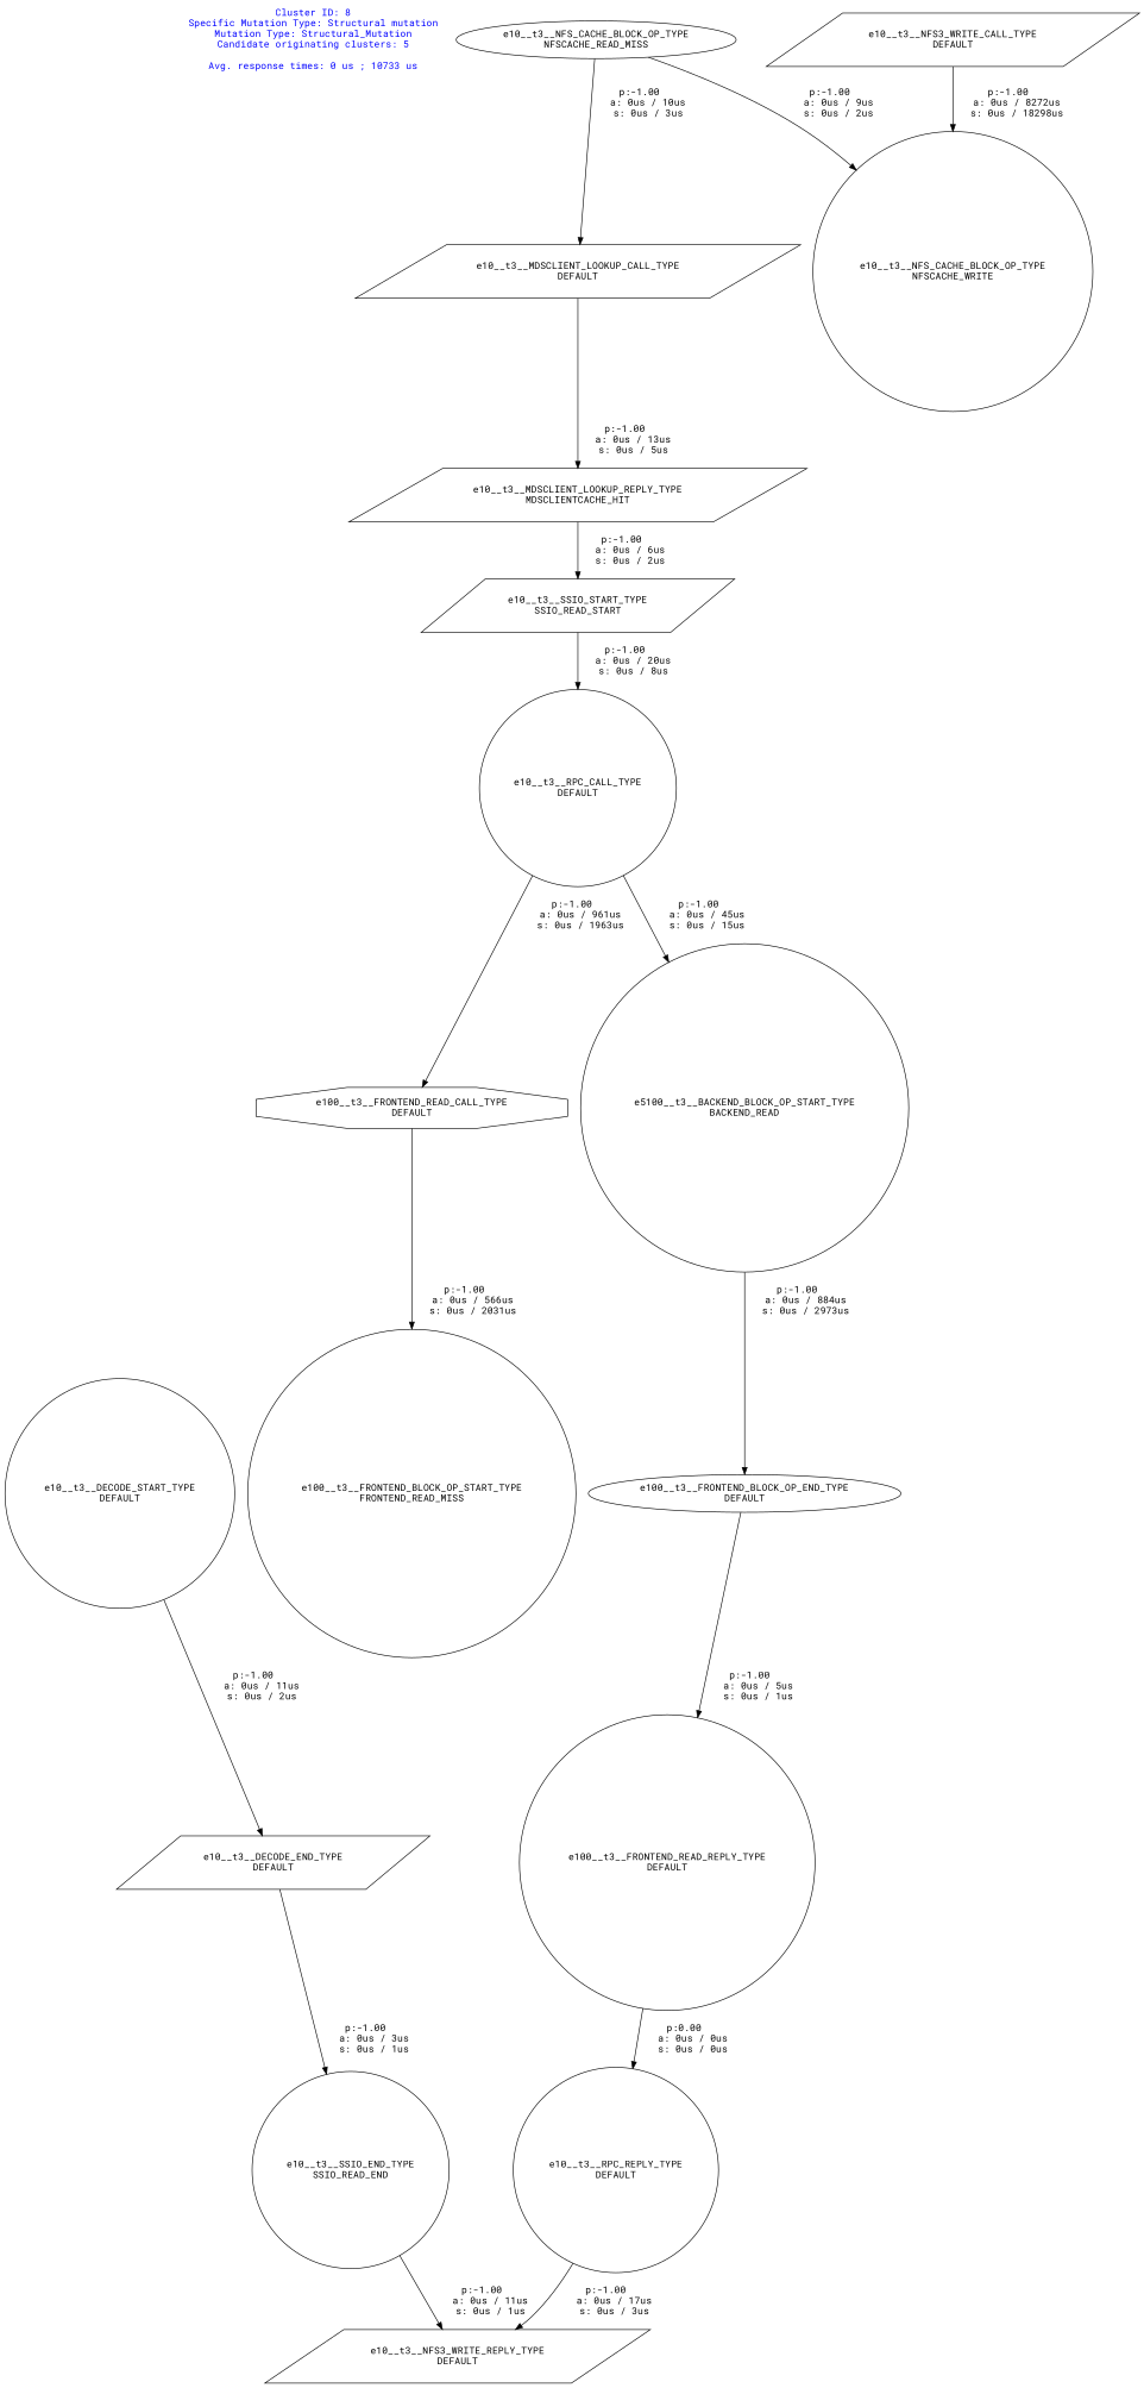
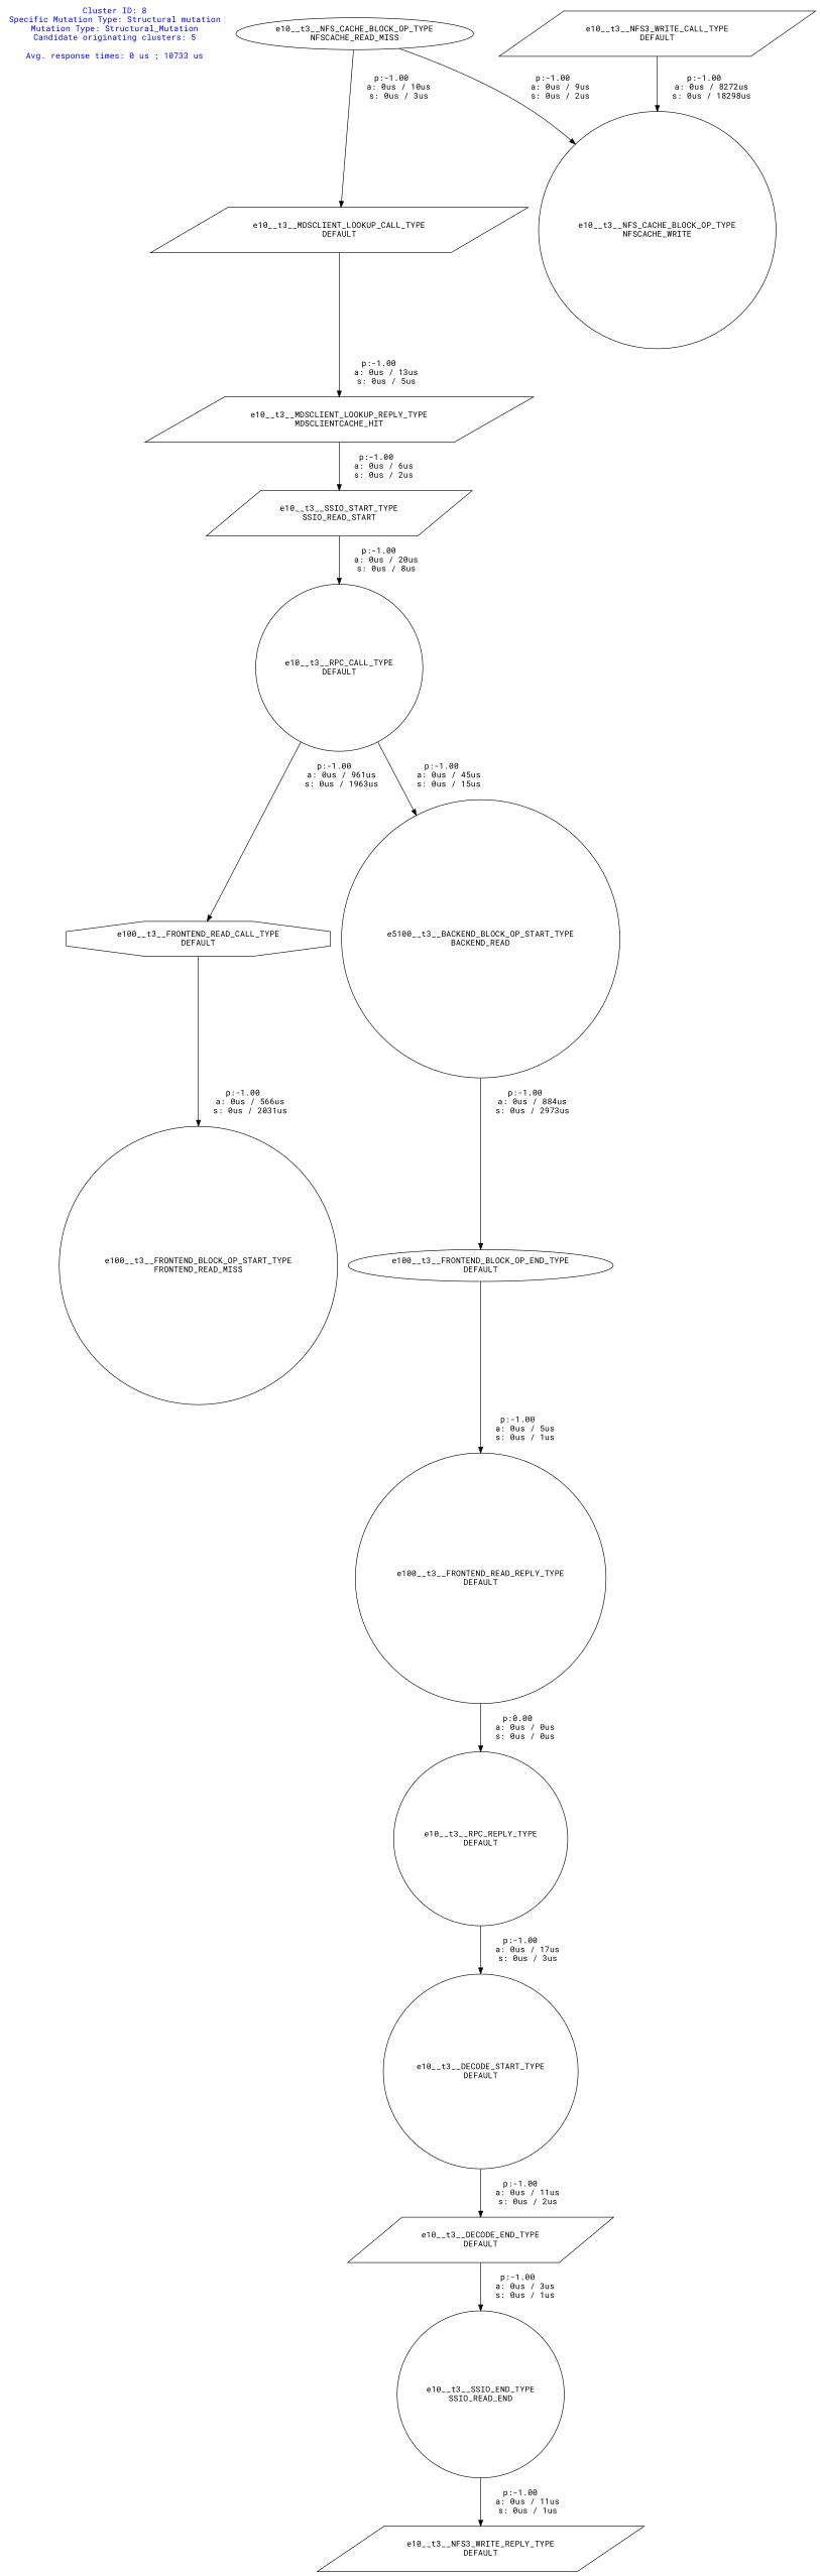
  digraph {
    fontname="Roboto Mono"
    node [fontname="Roboto Mono" shape=circle]
    edge [color=black fontname="Roboto Mono"]
    n1 [fontcolor=blue label="Cluster ID: 8\nSpecific Mutation Type: Structural mutation\nMutation Type: Structural_Mutation\nCandidate originating clusters: 5\n\nAvg. response times: 0 us ; 10733 us\n" shape=plaintext]
    n2 [label="e10__t3__DECODE_START_TYPE\nDEFAULT"]
    n3 [label="e10__t3__DECODE_END_TYPE\nDEFAULT" shape=parallelogram]
    n4 [label="e10__t3__SSIO_END_TYPE\nSSIO_READ_END"]
    n5 [label="e10__t3__NFS3_WRITE_REPLY_TYPE\nDEFAULT" shape=parallelogram]
    n6 [label="e10__t3__RPC_REPLY_TYPE\nDEFAULT"]
    n7 [label="e100__t3__FRONTEND_READ_CALL_TYPE\nDEFAULT" shape=octagon]
    n8 [label="e100__t3__FRONTEND_BLOCK_OP_START_TYPE\nFRONTEND_READ_MISS"]
    n9 [label="e5100__t3__BACKEND_BLOCK_OP_START_TYPE\nBACKEND_READ"]
    n10 [label="e100__t3__FRONTEND_BLOCK_OP_END_TYPE\nDEFAULT" shape=ellipse]
    n11 [label="e100__t3__FRONTEND_READ_REPLY_TYPE\nDEFAULT"]
    n12 [label="e10__t3__RPC_CALL_TYPE\nDEFAULT"]
    n13 [label="e10__t3__NFS3_WRITE_CALL_TYPE\nDEFAULT" shape=parallelogram]
    n14 [label="e10__t3__NFS_CACHE_BLOCK_OP_TYPE\nNFSCACHE_WRITE"]
    n15 [label="e10__t3__NFS_CACHE_BLOCK_OP_TYPE\nNFSCACHE_READ_MISS" shape=ellipse]
    n16 [label="e10__t3__MDSCLIENT_LOOKUP_CALL_TYPE\nDEFAULT" shape=parallelogram]
    n17 [label="e10__t3__MDSCLIENT_LOOKUP_REPLY_TYPE\nMDSCLIENTCACHE_HIT" shape=parallelogram]
    n18 [label="e10__t3__SSIO_START_TYPE\nSSIO_READ_START" shape=parallelogram]
    n2 -> n3 [label="p:-1.00\n   a: 0us / 11us\n   s: 0us / 2us"]
    n3 -> n4 [label="p:-1.00\n   a: 0us / 3us\n   s: 0us / 1us"]
    n4 -> n5 [label="p:-1.00\n   a: 0us / 11us\n   s: 0us / 1us"]
-   n6 -> n5 [label="p:-1.00\n   a: 0us / 17us\n   s: 0us / 3us"]
+   n6 -> n2 [label="p:-1.00\n   a: 0us / 17us\n   s: 0us / 3us"]
    n7 -> n8 [label="p:-1.00\n   a: 0us / 566us\n   s: 0us / 2031us"]
    n9 -> n10 [label="p:-1.00\n   a: 0us / 884us\n   s: 0us / 2973us"]
    n10 -> n11 [label="p:-1.00\n   a: 0us / 5us\n   s: 0us / 1us"]
    n11 -> n6 [label="p:0.00\n   a: 0us / 0us\n   s: 0us / 0us"]
    n12 -> n7 [label="p:-1.00\n   a: 0us / 961us\n   s: 0us / 1963us"]
    n12 -> n9 [label="p:-1.00\n   a: 0us / 45us\n   s: 0us / 15us"]
    n13 -> n14 [label="p:-1.00\n   a: 0us / 8272us\n   s: 0us / 18298us"]
    n15 -> n14 [label="p:-1.00\n   a: 0us / 9us\n   s: 0us / 2us"]
    n15 -> n16 [label="p:-1.00\n   a: 0us / 10us\n   s: 0us / 3us"]
    n16 -> n17 [label="p:-1.00\n   a: 0us / 13us\n   s: 0us / 5us"]
    n17 -> n18 [label="p:-1.00\n   a: 0us / 6us\n   s: 0us / 2us"]
    n18 -> n12 [label="p:-1.00\n   a: 0us / 20us\n   s: 0us / 8us"]
  }
